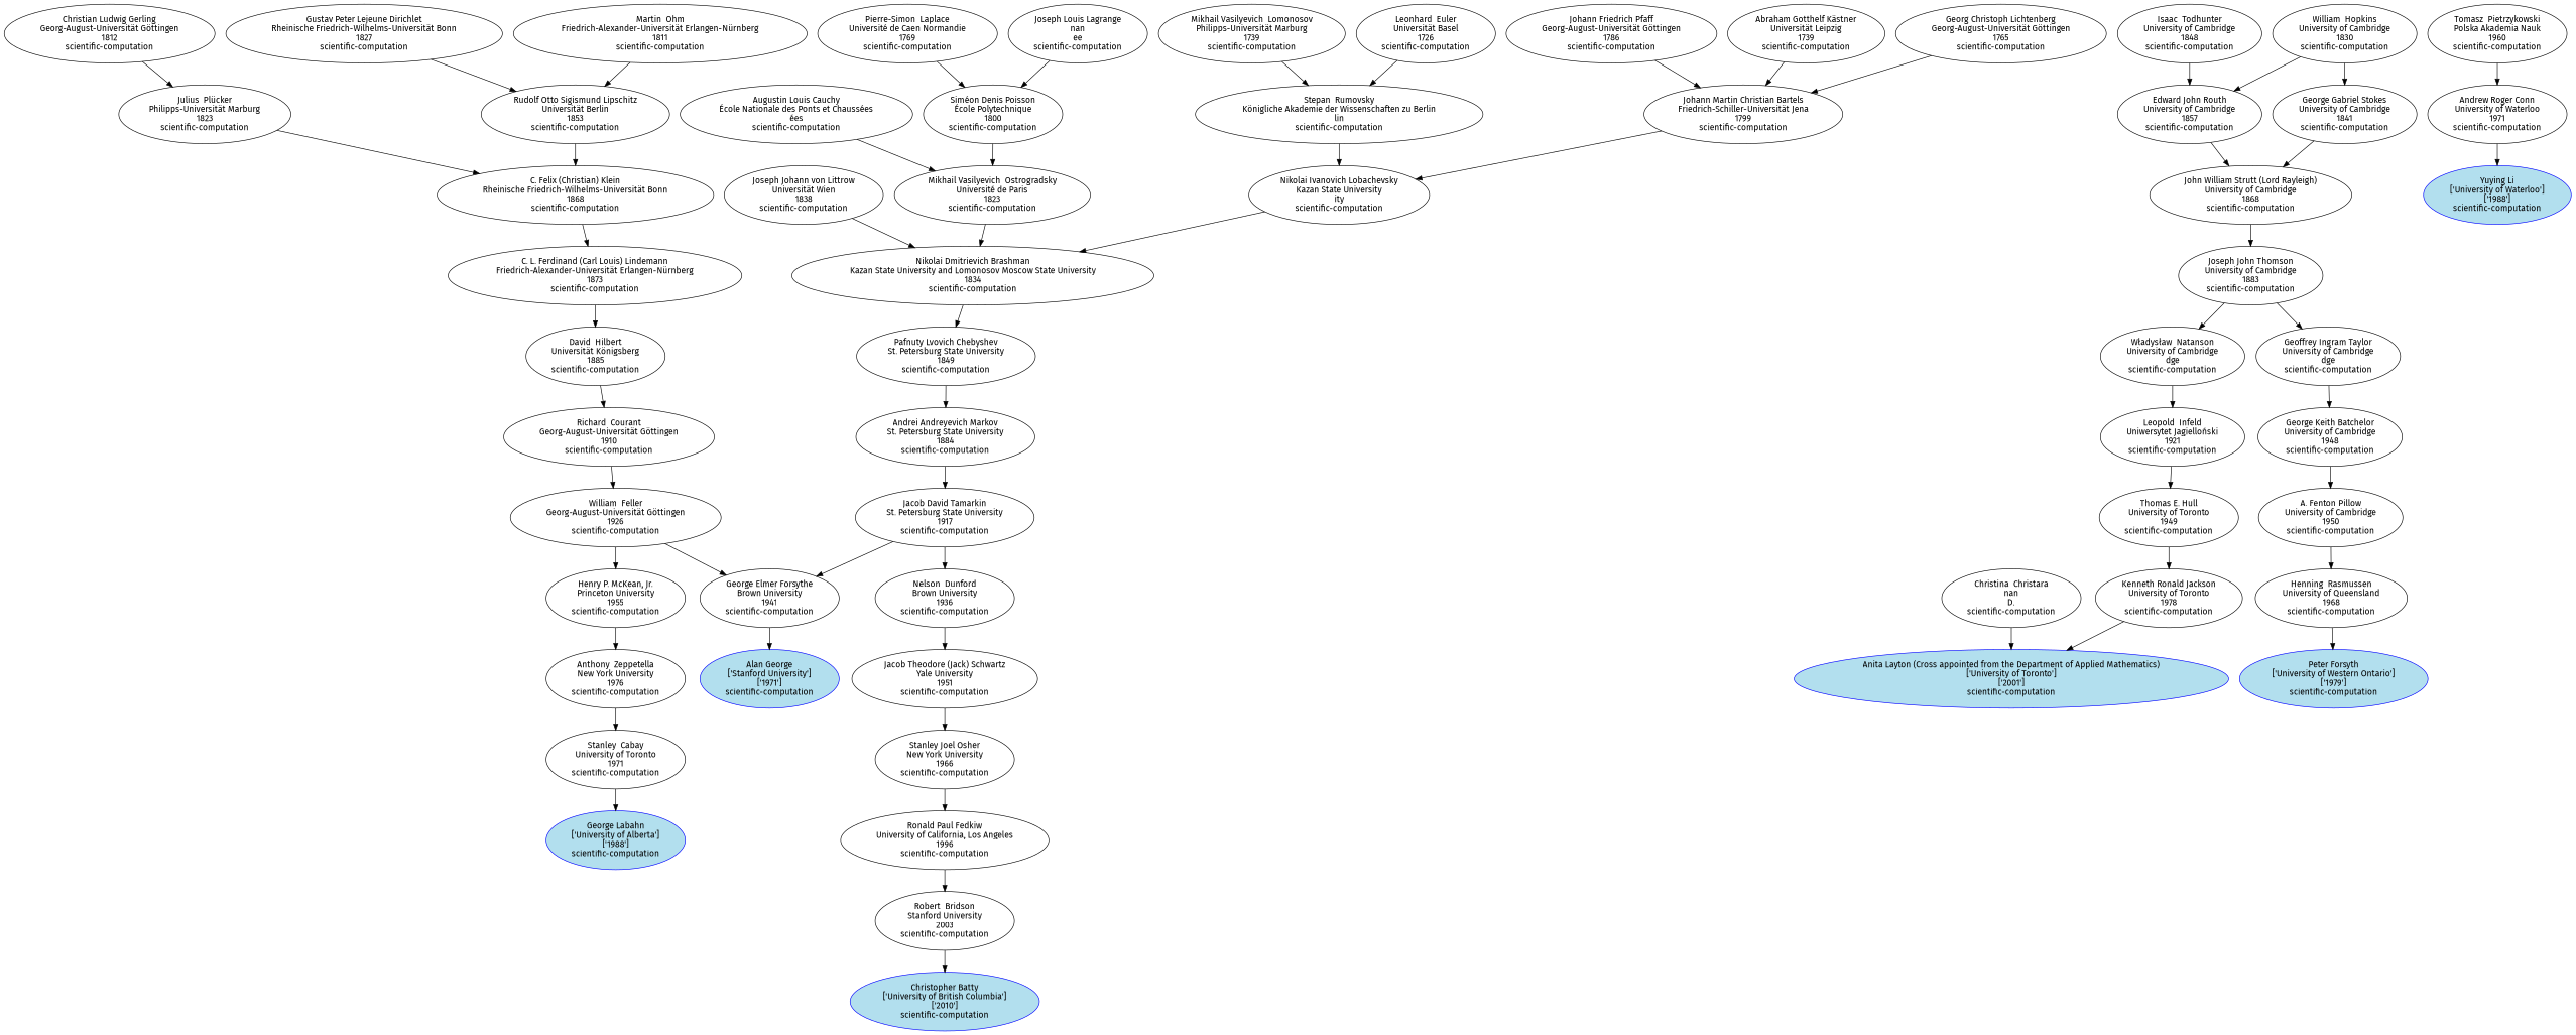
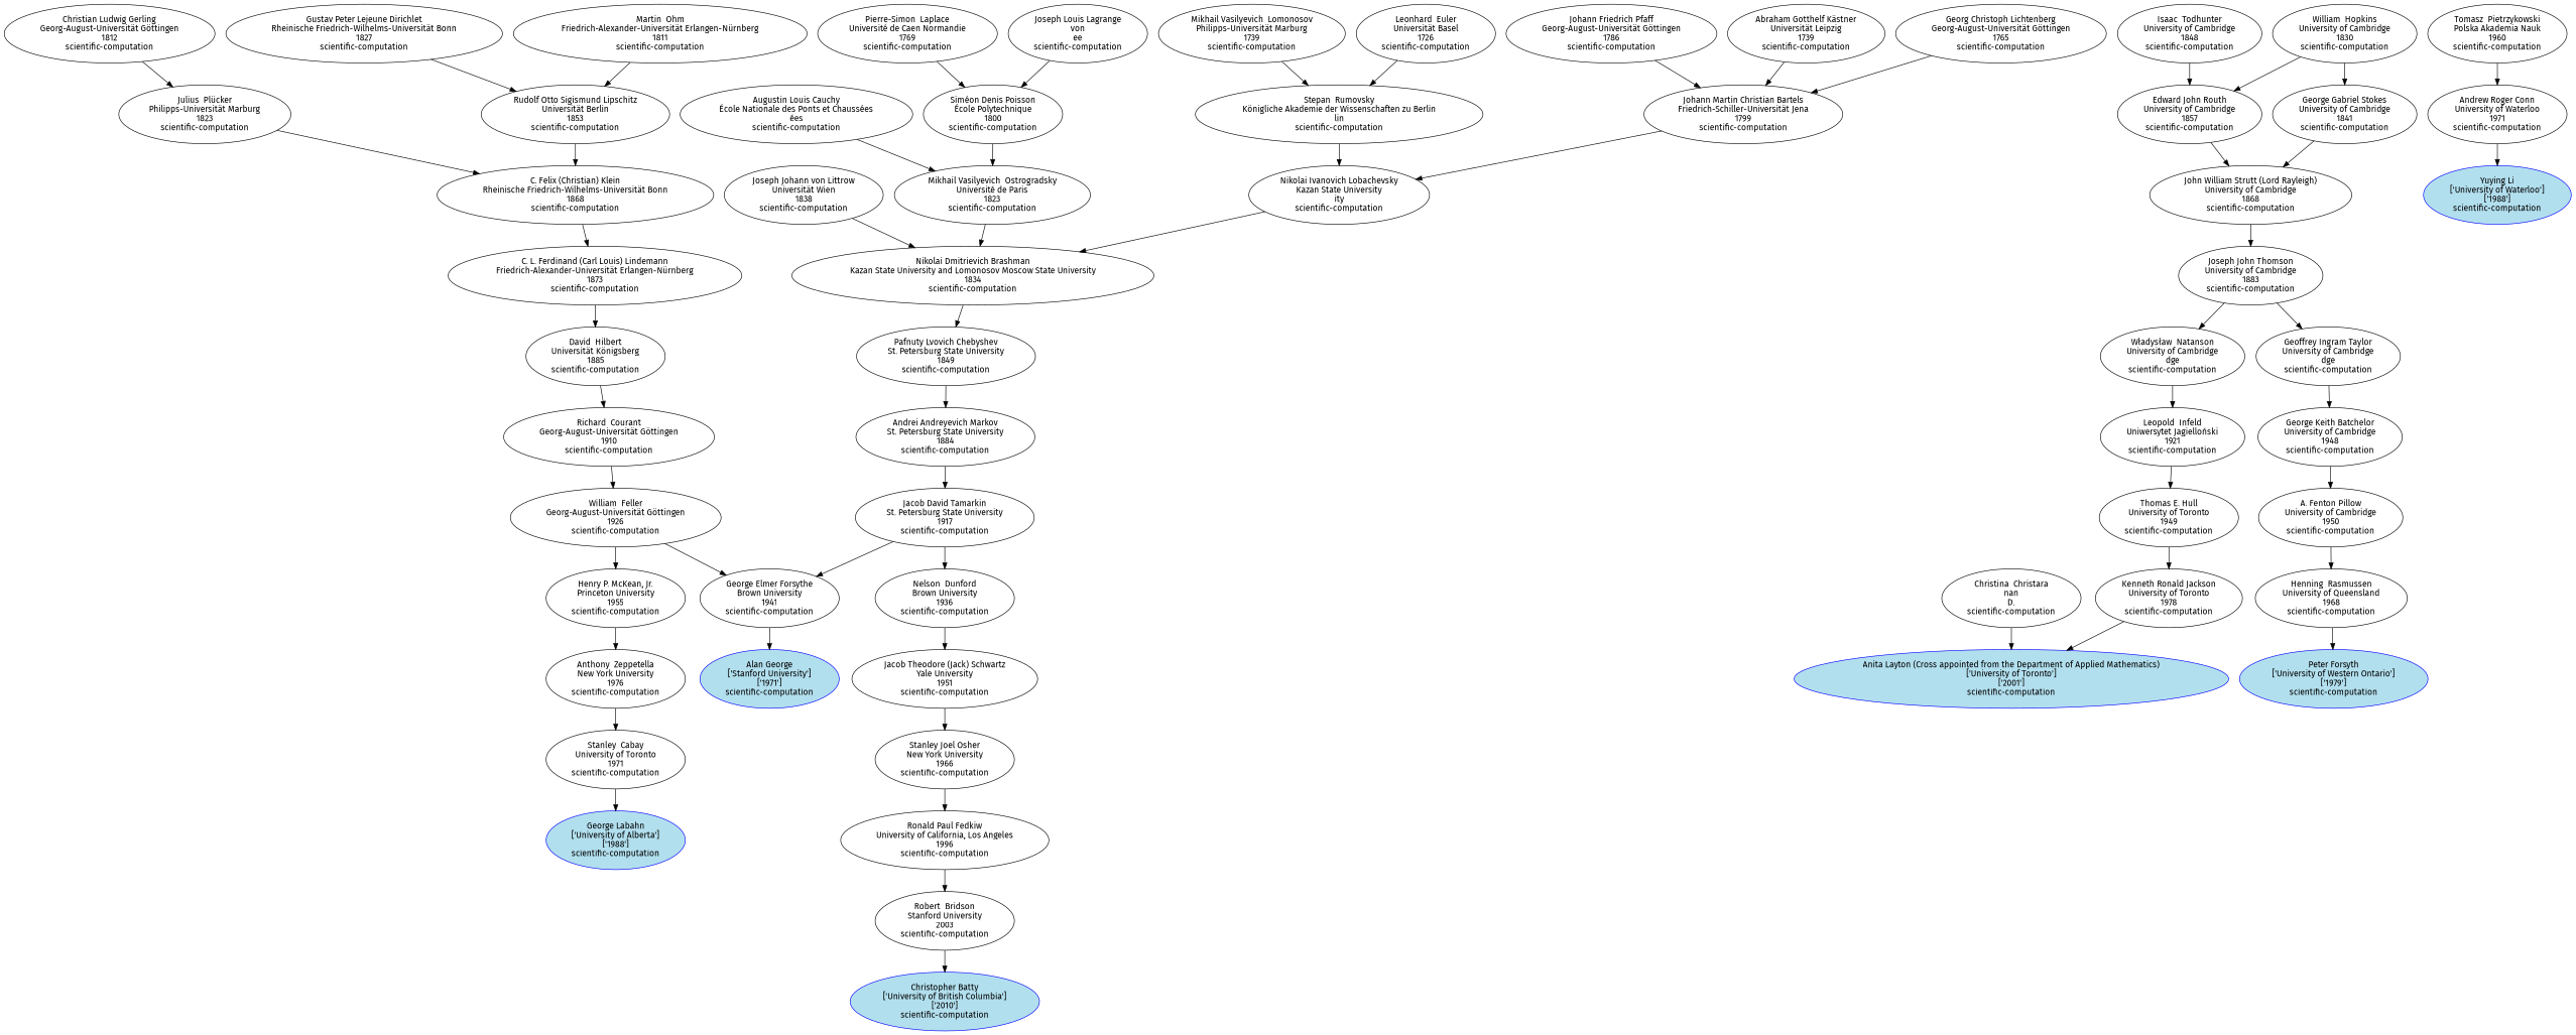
  digraph {
    fontname="Fira Sans"
    node [fontname="Fira Sans"]
    edge [fontname="Fira Sans"]
    n1 [color=blue fillcolor=lightblue2 label="Christopher Batty\n['University of British Columbia']\n['2010']\nscientific-computation" style=filled]
    n2 [color=blue fillcolor=lightblue2 label="Peter Forsyth\n['University of Western Ontario']\n['1979']\nscientific-computation" style=filled]
    n3 [color=blue fillcolor=lightblue2 label="Alan George\n['Stanford University']\n['1971']\nscientific-computation" style=filled]
    n4 [color=blue fillcolor=lightblue2 label="George Labahn\n['University of Alberta']\n['1988']\nscientific-computation" style=filled]
    n5 [color=blue fillcolor=lightblue2 label="Anita Layton (Cross appointed from the Department of Applied Mathematics)\n['University of Toronto']\n['2001']\nscientific-computation" style=filled]
    n6 [color=blue fillcolor=lightblue2 label="Yuying Li\n['University of Waterloo']\n['1988']\nscientific-computation" style=filled]
    n7 [label="Robert  Bridson\nStanford University\n2003\nscientific-computation"]
    n8 [label="Henning  Rasmussen\nUniversity of Queensland\n1968\nscientific-computation"]
    n9 [label="George Elmer Forsythe\nBrown University\n1941\nscientific-computation"]
    n10 [label="Stanley  Cabay\nUniversity of Toronto\n1971\nscientific-computation"]
    n11 [label="Kenneth Ronald Jackson\nUniversity of Toronto\n1978\nscientific-computation"]
    n12 [label="Christina  Christara\nnan\nD.\nscientific-computation"]
    n13 [label="Andrew Roger Conn\nUniversity of Waterloo\n1971\nscientific-computation"]
    n14 [label="Ronald Paul Fedkiw\nUniversity of California, Los Angeles\n1996\nscientific-computation"]
    n15 [label="A. Fenton Pillow\nUniversity of Cambridge\n1950\nscientific-computation"]
    n16 [label="Jacob David Tamarkin\nSt. Petersburg State University\n1917\nscientific-computation"]
    n17 [label="Nelson  Dunford\nBrown University\n1936\nscientific-computation"]
    n18 [label="William  Feller\nGeorg-August-Universität Göttingen\n1926\nscientific-computation"]
    n19 [label="Henry P. McKean, Jr.\nPrinceton University\n1955\nscientific-computation"]
    n20 [label="Anthony  Zeppetella\nNew York University\n1976\nscientific-computation"]
    n21 [label="Thomas E. Hull\nUniversity of Toronto\n1949\nscientific-computation"]
    n22 [label="Tomasz  Pietrzykowski\nPolska Akademia Nauk\n1960\nscientific-computation"]
    n23 [label="Stanley Joel Osher\nNew York University\n1966\nscientific-computation"]
    n24 [label="George Keith Batchelor\nUniversity of Cambridge\n1948\nscientific-computation"]
    n25 [label="Andrei Andreyevich Markov\nSt. Petersburg State University\n1884\nscientific-computation"]
    n26 [label="Richard  Courant\nGeorg-August-Universität Göttingen\n1910\nscientific-computation"]
    n27 [label="Leopold  Infeld\nUniwersytet Jagielloński\n1921\nscientific-computation"]
    n28 [label="Jacob Theodore (Jack) Schwartz\nYale University\n1951\nscientific-computation"]
    n29 [label="Geoffrey Ingram Taylor\nUniversity of Cambridge\ndge\nscientific-computation"]
    n30 [label="Pafnuty Lvovich Chebyshev\nSt. Petersburg State University\n1849\nscientific-computation"]
    n31 [label="David  Hilbert\nUniversität Königsberg\n1885\nscientific-computation"]
    n32 [label="Władysław  Natanson\nUniversity of Cambridge\ndge\nscientific-computation"]
    n33 [label="Joseph John Thomson\nUniversity of Cambridge\n1883\nscientific-computation"]
    n34 [label="Nikolai Dmitrievich Brashman\nKazan State University and Lomonosov Moscow State University\n1834\nscientific-computation"]
    n35 [label="C. L. Ferdinand (Carl Louis) Lindemann\nFriedrich-Alexander-Universität Erlangen-Nürnberg\n1873\nscientific-computation"]
    n36 [label="John William Strutt (Lord Rayleigh)\nUniversity of Cambridge\n1868\nscientific-computation"]
    n37 [label="Joseph Johann von Littrow\nUniversität Wien\n1838\nscientific-computation"]
    n38 [label="Mikhail Vasilyevich  Ostrogradsky\nUniversité de Paris\n1823\nscientific-computation"]
    n39 [label="Nikolai Ivanovich Lobachevsky\nKazan State University\nity\nscientific-computation"]
    n40 [label="C. Felix (Christian) Klein\nRheinische Friedrich-Wilhelms-Universität Bonn\n1868\nscientific-computation"]
    n41 [label="Edward John Routh\nUniversity of Cambridge\n1857\nscientific-computation"]
    n42 [label="George Gabriel Stokes\nUniversity of Cambridge\n1841\nscientific-computation"]
    n43 [label="Augustin Louis Cauchy\nÉcole Nationale des Ponts et Chaussées\nées\nscientific-computation"]
    n44 [label="Siméon Denis Poisson\nÉcole Polytechnique\n1800\nscientific-computation"]
    n45 [label="Stepan  Rumovsky\nKönigliche Akademie der Wissenschaften zu Berlin\nlin\nscientific-computation"]
    n46 [label="Johann Martin Christian Bartels\nFriedrich-Schiller-Universität Jena\n1799\nscientific-computation"]
    n47 [label="Julius  Plücker\nPhilipps-Universität Marburg\n1823\nscientific-computation"]
    n48 [label="Rudolf Otto Sigismund Lipschitz\nUniversität Berlin\n1853\nscientific-computation"]
    n49 [label="William  Hopkins\nUniversity of Cambridge\n1830\nscientific-computation"]
    n50 [label="Isaac  Todhunter\nUniversity of Cambridge\n1848\nscientific-computation"]
    n51 [label="Pierre-Simon  Laplace\nUniversité de Caen Normandie\n1769\nscientific-computation"]
-   n52 [label="Joseph Louis Lagrange\nnan\nee\nscientific-computation"]
+   n52 [label="Joseph Louis Lagrange\nvon\nee\nscientific-computation"]
    n53 [label="Mikhail Vasilyevich  Lomonosov\nPhilipps-Universität Marburg\n1739\nscientific-computation"]
    n54 [label="Leonhard  Euler\nUniversität Basel\n1726\nscientific-computation"]
    n55 [label="Johann Friedrich Pfaff\nGeorg-August-Universität Göttingen\n1786\nscientific-computation"]
    n56 [label="Abraham Gotthelf Kästner\nUniversität Leipzig\n1739\nscientific-computation"]
    n57 [label="Georg Christoph Lichtenberg\nGeorg-August-Universität Göttingen\n1765\nscientific-computation"]
    n58 [label="Christian Ludwig Gerling\nGeorg-August-Universität Göttingen\n1812\nscientific-computation"]
    n59 [label="Gustav Peter Lejeune Dirichlet\nRheinische Friedrich-Wilhelms-Universität Bonn\n1827\nscientific-computation"]
    n60 [label="Martin  Ohm\nFriedrich-Alexander-Universität Erlangen-Nürnberg\n1811\nscientific-computation"]
    n7 -> n1
    n8 -> n2
    n9 -> n3
    n10 -> n4
    n11 -> n5
    n12 -> n5
    n13 -> n6
    n14 -> n7
    n15 -> n8
    n16 -> n9
    n16 -> n17
    n17 -> n28
    n18 -> n9
    n18 -> n19
    n19 -> n20
    n20 -> n10
    n21 -> n11
    n22 -> n13
    n23 -> n14
    n24 -> n15
    n25 -> n16
    n26 -> n18
    n27 -> n21
    n28 -> n23
    n29 -> n24
    n30 -> n25
    n31 -> n26
    n32 -> n27
    n33 -> n29
    n33 -> n32
    n34 -> n30
    n35 -> n31
    n36 -> n33
    n37 -> n34
    n38 -> n34
    n39 -> n34
    n40 -> n35
    n41 -> n36
    n42 -> n36
    n43 -> n38
    n44 -> n38
    n45 -> n39
    n46 -> n39
    n47 -> n40
    n48 -> n40
    n49 -> n41
    n49 -> n42
    n50 -> n41
    n51 -> n44
    n52 -> n44
    n53 -> n45
    n54 -> n45
    n55 -> n46
    n56 -> n46
    n57 -> n46
    n58 -> n47
    n59 -> n48
    n60 -> n48
  }
